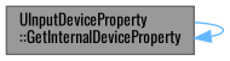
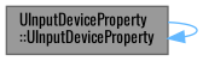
  digraph {
    rankdir=TB
    fontname=Oswald
-   n1 [color=gray40 fillcolor=grey60 fontcolor=black fontname=Oswald fontsize=10 height=0.2 label="UInputDeviceProperty\l::GetInternalDeviceProperty" shape=box style=filled width=0.4]
+   n1 [color=gray40 fillcolor=grey60 fontcolor=black fontname=Oswald fontsize=10 height=0.2 label="UInputDeviceProperty\l::UInputDeviceProperty" shape=box style=filled width=0.4]
    n1 -> n1 [color=steelblue1 fontname=Oswald fontsize=10 labelfontname=Helvetica labelfontsize=10 style=solid]
  }
